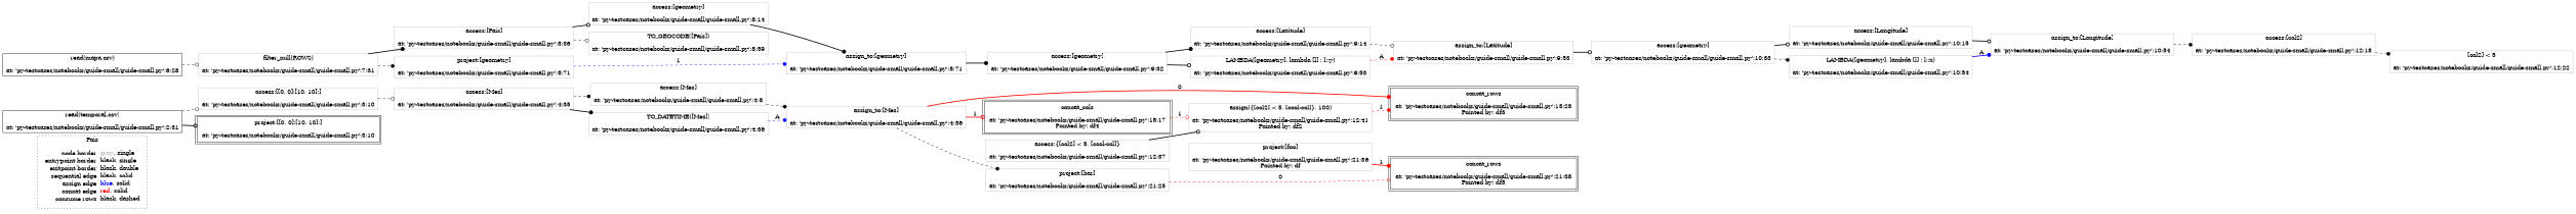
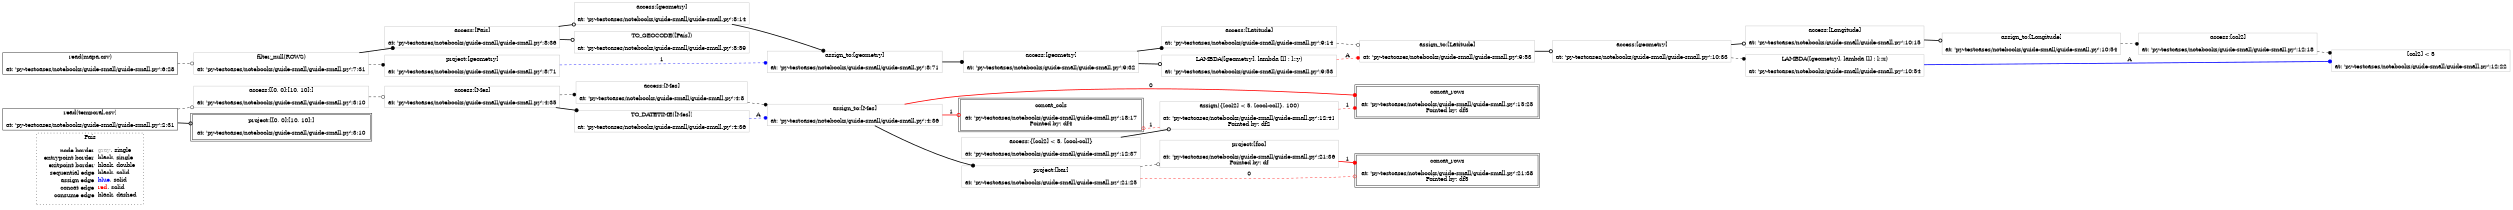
  digraph {
    rankdir=LR
    node [shape=rect color=gray]
    edge [arrowhead=dot color=black style=dashed]
-   n1 [label=<<table border="0" cellpadding="2" cellspacing="0" cellborder="0"><tr><td align="right">node border&nbsp;</td><td align="left"><font color="gray">gray</font>, single</td></tr><tr><td align="right">entrypoint border&nbsp;</td><td align="left"><font color="black">black</font>, single</td></tr><tr><td align="right">exitpoint border&nbsp;</td><td align="left"><font color="black">black</font>, double</td></tr><tr><td align="right">sequential edge&nbsp;</td><td align="left"><font color="black">black</font>, solid</td></tr><tr><td align="right">assign edge&nbsp;</td><td align="left"><font color="blue">blue</font>, solid</td></tr><tr><td align="right">concat edge&nbsp;</td><td align="left"><font color="red">red</font>, solid</td></tr><tr><td align="right">consume rows&nbsp;</td><td align="left"><font color="black">black</font>, dashed</td></tr></table>> shape=plaintext color=""]
+   n1 [label=<<table border="0" cellpadding="2" cellspacing="0" cellborder="0"><tr><td align="right">node border&nbsp;</td><td align="left"><font color="gray">gray</font>, single</td></tr><tr><td align="right">entrypoint border&nbsp;</td><td align="left"><font color="black">black</font>, single</td></tr><tr><td align="right">exitpoint border&nbsp;</td><td align="left"><font color="black">black</font>, double</td></tr><tr><td align="right">sequential edge&nbsp;</td><td align="left"><font color="black">black</font>, solid</td></tr><tr><td align="right">assign edge&nbsp;</td><td align="left"><font color="blue">blue</font>, solid</td></tr><tr><td align="right">concat edge&nbsp;</td><td align="left"><font color="red">red</font>, solid</td></tr><tr><td align="right">consume edge&nbsp;</td><td align="left"><font color="black">black</font>, dashed</td></tr></table>> shape=plaintext color=""]
    n2 [color=black label=<read(temporal.csv)<BR/><BR/>at: 'py-testcases/notebooks/guide-small/guide-small.py':2:31>]
    n3 [label=<access:[[0, 0]:[10, 10]:]<BR/><BR/>at: 'py-testcases/notebooks/guide-small/guide-small.py':3:10>]
    n4 [color=black label=<project:[[0, 0]:[10, 10]:]<BR/><BR/>at: 'py-testcases/notebooks/guide-small/guide-small.py':3:10> peripheries=2]
    n5 [label=<access:[Mes]<BR/><BR/>at: 'py-testcases/notebooks/guide-small/guide-small.py':4:35>]
    n6 [label=<access:[Mes]<BR/><BR/>at: 'py-testcases/notebooks/guide-small/guide-small.py':4:8>]
    n7 [label=<TO_DATETIME([Mes])<BR/><BR/>at: 'py-testcases/notebooks/guide-small/guide-small.py':4:36>]
    n8 [label=<assign_to:[Mes]<BR/><BR/>at: 'py-testcases/notebooks/guide-small/guide-small.py':4:36>]
    n9 [color=black label=<concat_rows<BR/><BR/>at: 'py-testcases/notebooks/guide-small/guide-small.py':15:25<BR/>Pointed by: df3> peripheries=2]
    n10 [color=black label=<concat_cols<BR/><BR/>at: 'py-testcases/notebooks/guide-small/guide-small.py':18:17<BR/>Pointed by: df4> peripheries=2]
    n11 [label=<project:[bar]<BR/><BR/>at: 'py-testcases/notebooks/guide-small/guide-small.py':21:25>]
    n12 [label=<project:[foo]<BR/><BR/>at: 'py-testcases/notebooks/guide-small/guide-small.py':21:36<BR/>Pointed by: df>]
    n13 [color=black label=<concat_rows<BR/><BR/>at: 'py-testcases/notebooks/guide-small/guide-small.py':21:38<BR/>Pointed by: df5> peripheries=2]
    n14 [color=black label=<read(mapa.csv)<BR/><BR/>at: 'py-testcases/notebooks/guide-small/guide-small.py':6:28>]
    n15 [label=<filter_null(ROWS)<BR/><BR/>at: 'py-testcases/notebooks/guide-small/guide-small.py':7:31>]
    n16 [label=<access:[Pa&iacute;s]<BR/><BR/>at: 'py-testcases/notebooks/guide-small/guide-small.py':8:36>]
    n17 [label=<project:[geometry]<BR/><BR/>at: 'py-testcases/notebooks/guide-small/guide-small.py':8:71>]
    n18 [label=<access:[geometry]<BR/><BR/>at: 'py-testcases/notebooks/guide-small/guide-small.py':8:14>]
    n19 [label=<TO_GEOCODE([Pa&iacute;s])<BR/><BR/>at: 'py-testcases/notebooks/guide-small/guide-small.py':8:59>]
    n20 [label=<assign_to:[geometry]<BR/><BR/>at: 'py-testcases/notebooks/guide-small/guide-small.py':8:71>]
    n21 [label=<access:[geometry]<BR/><BR/>at: 'py-testcases/notebooks/guide-small/guide-small.py':9:32>]
    n22 [label=<access:[Latitude]<BR/><BR/>at: 'py-testcases/notebooks/guide-small/guide-small.py':9:14>]
    n23 [label=<LAMBDA([geometry], lambda [l] : l::y)<BR/><BR/>at: 'py-testcases/notebooks/guide-small/guide-small.py':9:53>]
    n24 [label=<assign_to:[Latitude]<BR/><BR/>at: 'py-testcases/notebooks/guide-small/guide-small.py':9:53>]
    n25 [label=<access:[geometry]<BR/><BR/>at: 'py-testcases/notebooks/guide-small/guide-small.py':10:33>]
    n26 [label=<access:[Longitude]<BR/><BR/>at: 'py-testcases/notebooks/guide-small/guide-small.py':10:15>]
    n27 [label=<LAMBDA([geometry], lambda [l] : l::x)<BR/><BR/>at: 'py-testcases/notebooks/guide-small/guide-small.py':10:54>]
    n28 [label=<assign_to:[Longitude]<BR/><BR/>at: 'py-testcases/notebooks/guide-small/guide-small.py':10:54>]
    n29 [label=<access:[col2]<BR/><BR/>at: 'py-testcases/notebooks/guide-small/guide-small.py':12:18>]
    n30 [label=<[col2] &lt; 5<BR/><BR/>at: 'py-testcases/notebooks/guide-small/guide-small.py':12:22>]
    n31 [label=<access:{[col2] &lt; 5, [cool-col]}<BR/><BR/>at: 'py-testcases/notebooks/guide-small/guide-small.py':12:37>]
    n32 [label=<assign({[col2] &lt; 5, [cool-col]}, 100)<BR/><BR/>at: 'py-testcases/notebooks/guide-small/guide-small.py':12:41<BR/>Pointed by: df2>]
    subgraph cluster_1 {
      label="País"
      style=dotted
      n1
    }
    n2 -> n3 [arrowhead=odot]
    n2 -> n4 [arrowhead=odot style=bold]
    n3 -> n5 [arrowhead=odot]
    n5 -> n6
    n5 -> n7 [style=bold]
    n6 -> n8
    n7 -> n8 [color=blue label=A]
    n8 -> n9 [color=red label=0 style=bold]
    n8 -> n10 [arrowhead=odot color=red label=1 style=bold]
-   n8 -> n11
+   n8 -> n11 [style=bold]
+   n11 -> n12 [arrowhead=odot]
    n11 -> n13 [arrowhead=odot color=red label=0]
    n12 -> n13 [color=red label=1 style=bold]
    n14 -> n15 [arrowhead=odot]
    n15 -> n16 [style=bold]
    n15 -> n17
    n16 -> n18 [arrowhead=odot style=bold]
-   n16 -> n19 [arrowhead=odot]
+   n16 -> n19 [arrowhead=odot style=bold]
    n17 -> n20 [color=blue label=1]
    n18 -> n20 [style=bold]
    n20 -> n21 [style=bold]
    n21 -> n22 [style=bold]
    n21 -> n23 [arrowhead=odot style=bold]
    n22 -> n24 [arrowhead=odot]
    n23 -> n24 [color=red label=A]
    n24 -> n25 [arrowhead=odot style=bold]
    n25 -> n26 [arrowhead=odot style=bold]
    n25 -> n27
    n26 -> n28 [arrowhead=odot style=bold]
-   n27 -> n28 [color=blue label=A style=bold]
+   n27 -> n30 [color=blue label=A style=bold]
    n28 -> n29
    n29 -> n30
    n31 -> n32 [arrowhead=odot style=bold]
    n32 -> n9 [color=red label=1]
-   n10 -> n32 [arrowhead=odot color=red label=1]
+   n32 -> n10 [arrowhead=odot color=red label=1]
  }
